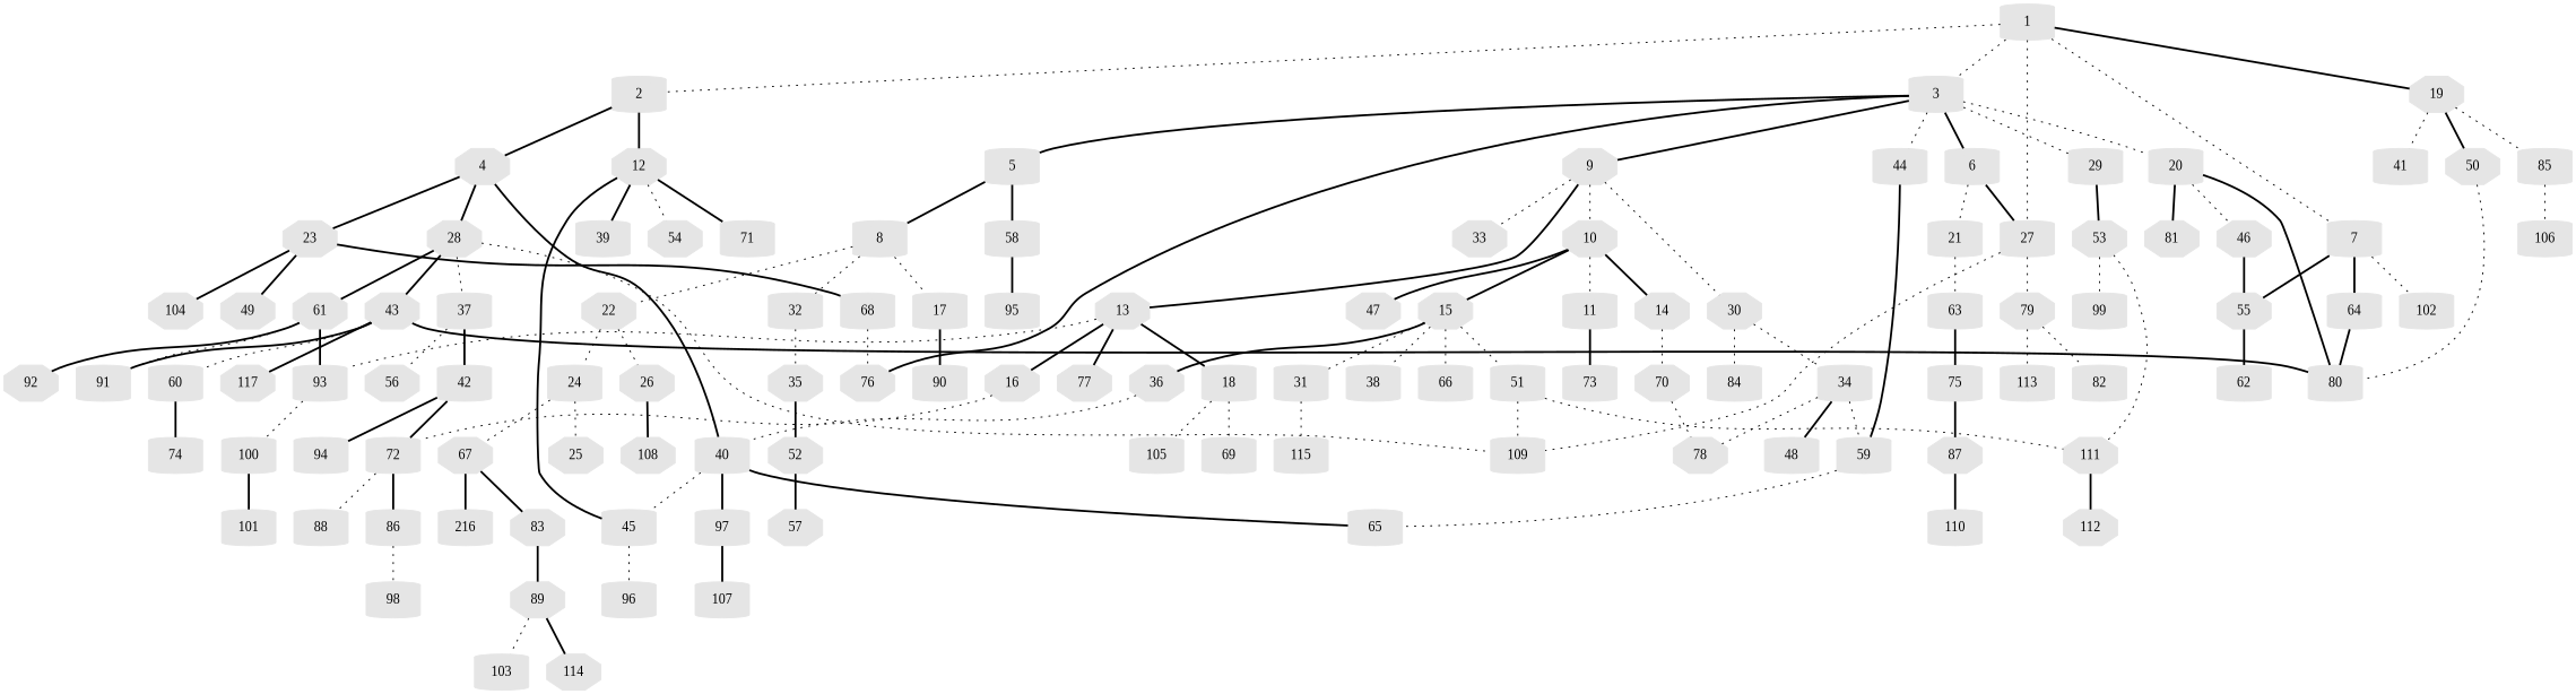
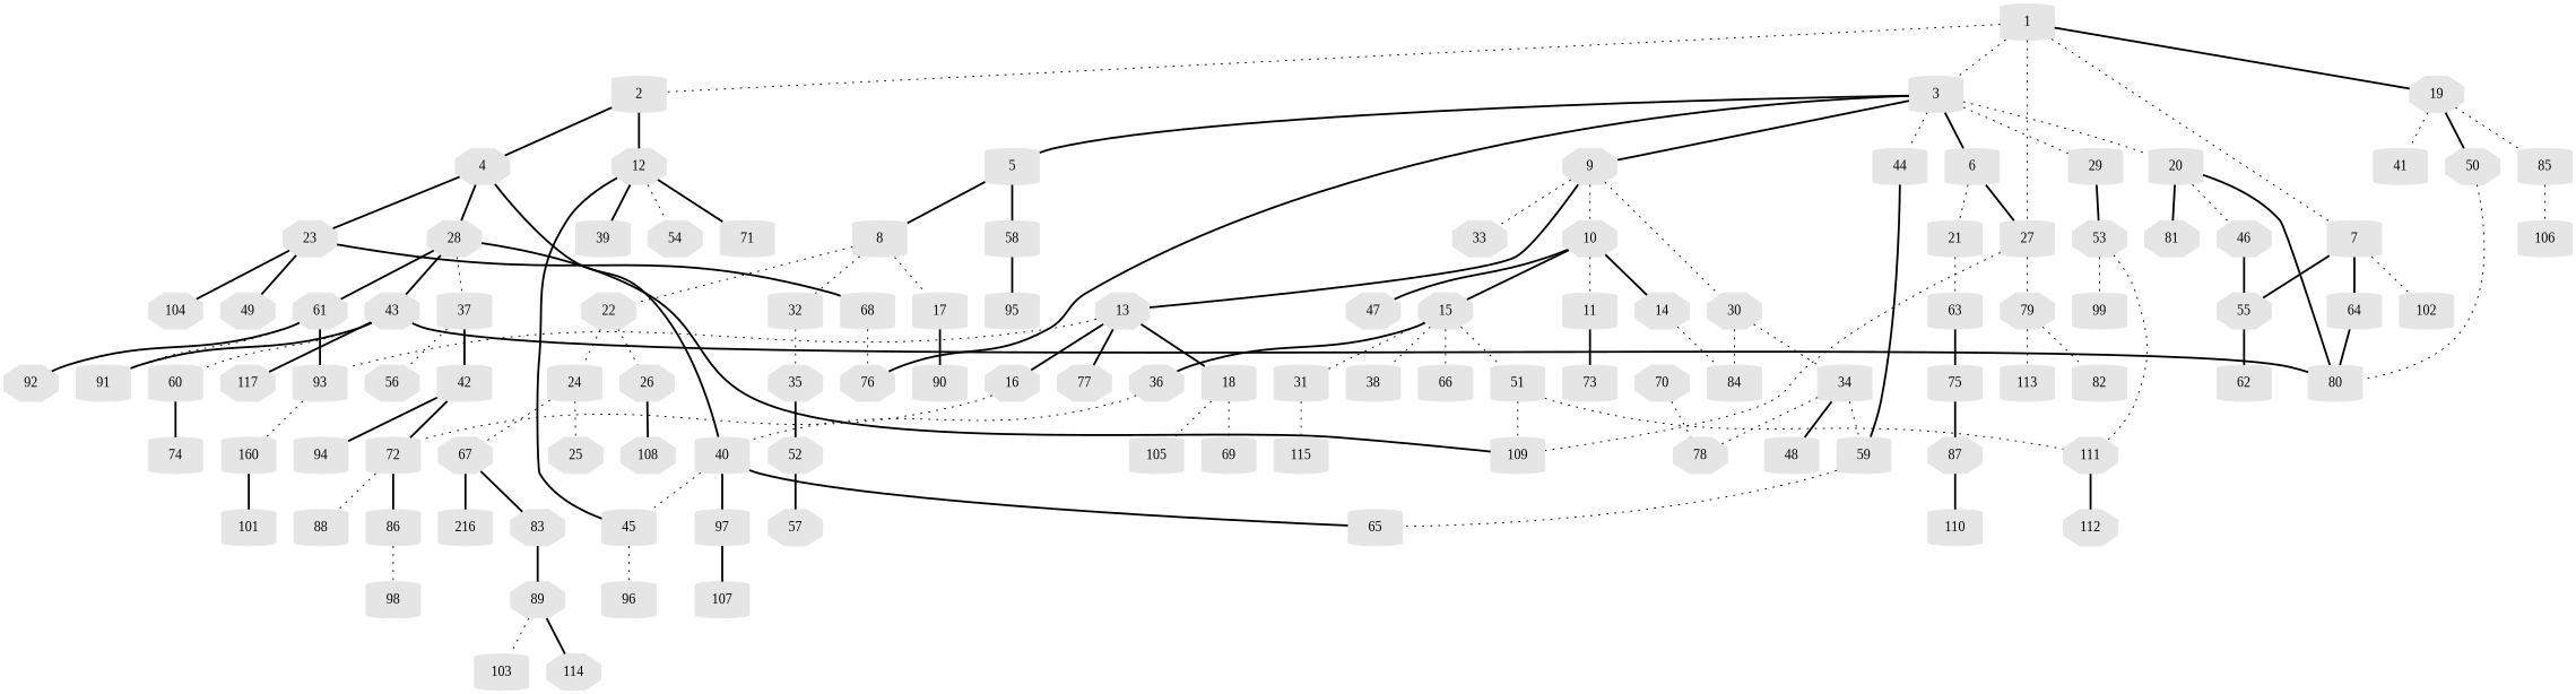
  graph {
    fontname="Liberation Serif"
    node [color=gray90 fontname="Liberation Serif" shape=cylinder style=filled]
    edge [fontname="Liberation Serif" style=bold]
    1
    2
    3
    7
    19 [shape=octagon]
    27
    4 [shape=octagon]
    12 [shape=octagon]
    5
    6
    9 [shape=octagon]
    20
    29
    44
    76 [shape=octagon]
    55 [shape=octagon]
    64
    102
    41
    50 [shape=octagon]
    85
    79 [shape=octagon]
    109
    23 [shape=octagon]
    28 [shape=octagon]
    40
    39
    45
    54 [shape=octagon]
    71
    8
    58
    21
    10 [shape=octagon]
    13 [shape=octagon]
    30 [shape=octagon]
    33 [shape=octagon]
    46 [shape=octagon]
    80
    81 [shape=octagon]
    53 [shape=octagon]
    59
    49 [shape=octagon]
    68
    104 [shape=octagon]
    37
    43 [shape=octagon]
    61 [shape=octagon]
    65
    97
    17
    22 [shape=octagon]
    32
    95
    63
    62
    90
    24
    26 [shape=octagon]
    35 [shape=octagon]
    11
    14 [shape=octagon]
    15 [shape=octagon]
    47 [shape=octagon]
    16 [shape=octagon]
    18
    77 [shape=octagon]
    93
    34
    84
    73
    70 [shape=octagon]
    31
    36 [shape=octagon]
    38
    51
    66
    96
    72
    69
    105
-   100
+   100 [label=160]
    78 [shape=octagon]
    115
    111 [shape=octagon]
    86
    88
    106
    75
    25 [shape=octagon]
    67 [shape=octagon]
    108 [shape=octagon]
    83 [shape=octagon]
    n94 [label=216]
    82
    113
    42
    56 [shape=octagon]
    91
    60
    117 [shape=octagon]
    92 [shape=octagon]
    99
    48
    52 [shape=octagon]
    57 [shape=octagon]
    94
    107
    74
    112 [shape=octagon]
    87 [shape=octagon]
    89 [shape=octagon]
    98
    110
    103
    114 [shape=octagon]
    101
    1 -- 2 [style=dotted]
    1 -- 3 [style=dotted]
    1 -- 7 [style=dotted]
    1 -- 19
    1 -- 27 [style=dotted]
    2 -- 4
    2 -- 12
    3 -- 5
    3 -- 6
    3 -- 9
    3 -- 20 [style=dotted]
    3 -- 29 [style=dotted]
    3 -- 44 [style=dotted]
    3 -- 76
    7 -- 55
    7 -- 64
    7 -- 102 [style=dotted]
    19 -- 41 [style=dotted]
    19 -- 50
    19 -- 85 [style=dotted]
    27 -- 79 [style=dotted]
    27 -- 109 [style=dotted]
    4 -- 23
    4 -- 28
    4 -- 40
    12 -- 39
    12 -- 45
    12 -- 54 [style=dotted]
    12 -- 71
    5 -- 8
    5 -- 58
    6 -- 27
    6 -- 21 [style=dotted]
    9 -- 10 [style=dotted]
    9 -- 13
    9 -- 30 [style=dotted]
    9 -- 33 [style=dotted]
    20 -- 46 [style=dotted]
    20 -- 80
    20 -- 81
    29 -- 53
    44 -- 59
    55 -- 62
    64 -- 80
    50 -- 80 [style=dotted]
    85 -- 106 [style=dotted]
    79 -- 82 [style=dotted]
    79 -- 113 [style=dotted]
    23 -- 49
    23 -- 68
    23 -- 104
-   28 -- 109 [style=dotted]
+   28 -- 109
    28 -- 37 [style=dotted]
    28 -- 43
    28 -- 61
    40 -- 45 [style=dotted]
    40 -- 65
    40 -- 97
    45 -- 96 [style=dotted]
    8 -- 17 [style=dotted]
    8 -- 22 [style=dotted]
    8 -- 32 [style=dotted]
    58 -- 95
    21 -- 63 [style=dotted]
    10 -- 11 [style=dotted]
    10 -- 14
    10 -- 15
    10 -- 47
    13 -- 16
    13 -- 18
    13 -- 77
    13 -- 93 [style=dotted]
    30 -- 34 [style=dotted]
    30 -- 84 [style=dotted]
    46 -- 55
    53 -- 111 [style=dotted]
    53 -- 99 [style=dotted]
    59 -- 65 [style=dotted]
    68 -- 76 [style=dotted]
    37 -- 42
    37 -- 56 [style=dotted]
    43 -- 80
    43 -- 91
    43 -- 60 [style=dotted]
    43 -- 117
    61 -- 93
    61 -- 91 [style=dotted]
    61 -- 92
    97 -- 107
    17 -- 90
    22 -- 24 [style=dotted]
    22 -- 26 [style=dotted]
    32 -- 35 [style=dotted]
    63 -- 75
    24 -- 25 [style=dotted]
    24 -- 67 [style=dotted]
    26 -- 108
    35 -- 52
    11 -- 73
-   14 -- 70 [style=dotted]
+   14 -- 84 [style=dotted]
    15 -- 31 [style=dotted]
    15 -- 36
    15 -- 38 [style=dotted]
    15 -- 51 [style=dotted]
    15 -- 66 [style=dotted]
    16 -- 72 [style=dotted]
    18 -- 69 [style=dotted]
    18 -- 105 [style=dotted]
    93 -- 100 [style=dotted]
    34 -- 59 [style=dotted]
    34 -- 78 [style=dotted]
    34 -- 48
    70 -- 78 [style=dotted]
    31 -- 115 [style=dotted]
    36 -- 40 [style=dotted]
    51 -- 109 [style=dotted]
    51 -- 111 [style=dotted]
    72 -- 86
    72 -- 88 [style=dotted]
    100 -- 101
    111 -- 112
    86 -- 98 [style=dotted]
    75 -- 87
    67 -- 83
    67 -- n94
    83 -- 89
    42 -- 72
    42 -- 94
    60 -- 74
    52 -- 57
    87 -- 110
    89 -- 103 [style=dotted]
    89 -- 114
  }
